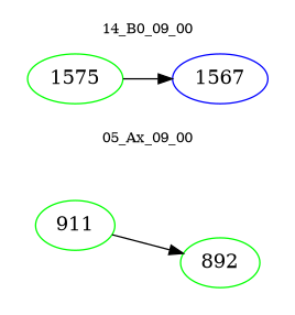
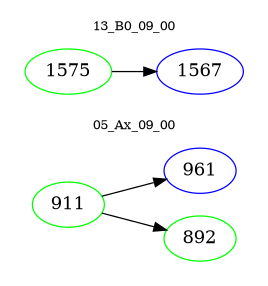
  digraph {
    rankdir=LR
    node [color=green]
    edge [color=black]
    n1 [label=911]
    n2 [label=892]
+   n3 [color=blue label=961]
    n4 [label=1575]
    n5 [color=blue label=1567]
    subgraph cluster_1 {
      color=white
      fontsize=10
      label="05_Ax_09_00"
      n1
      n2
+     n3
    }
    subgraph cluster_2 {
      color=white
      fontsize=10
-     label="14_B0_09_00"
+     label="13_B0_09_00"
      n4
      n5
    }
    n1 -> n2
+   n1 -> n3
    n4 -> n5
  }
